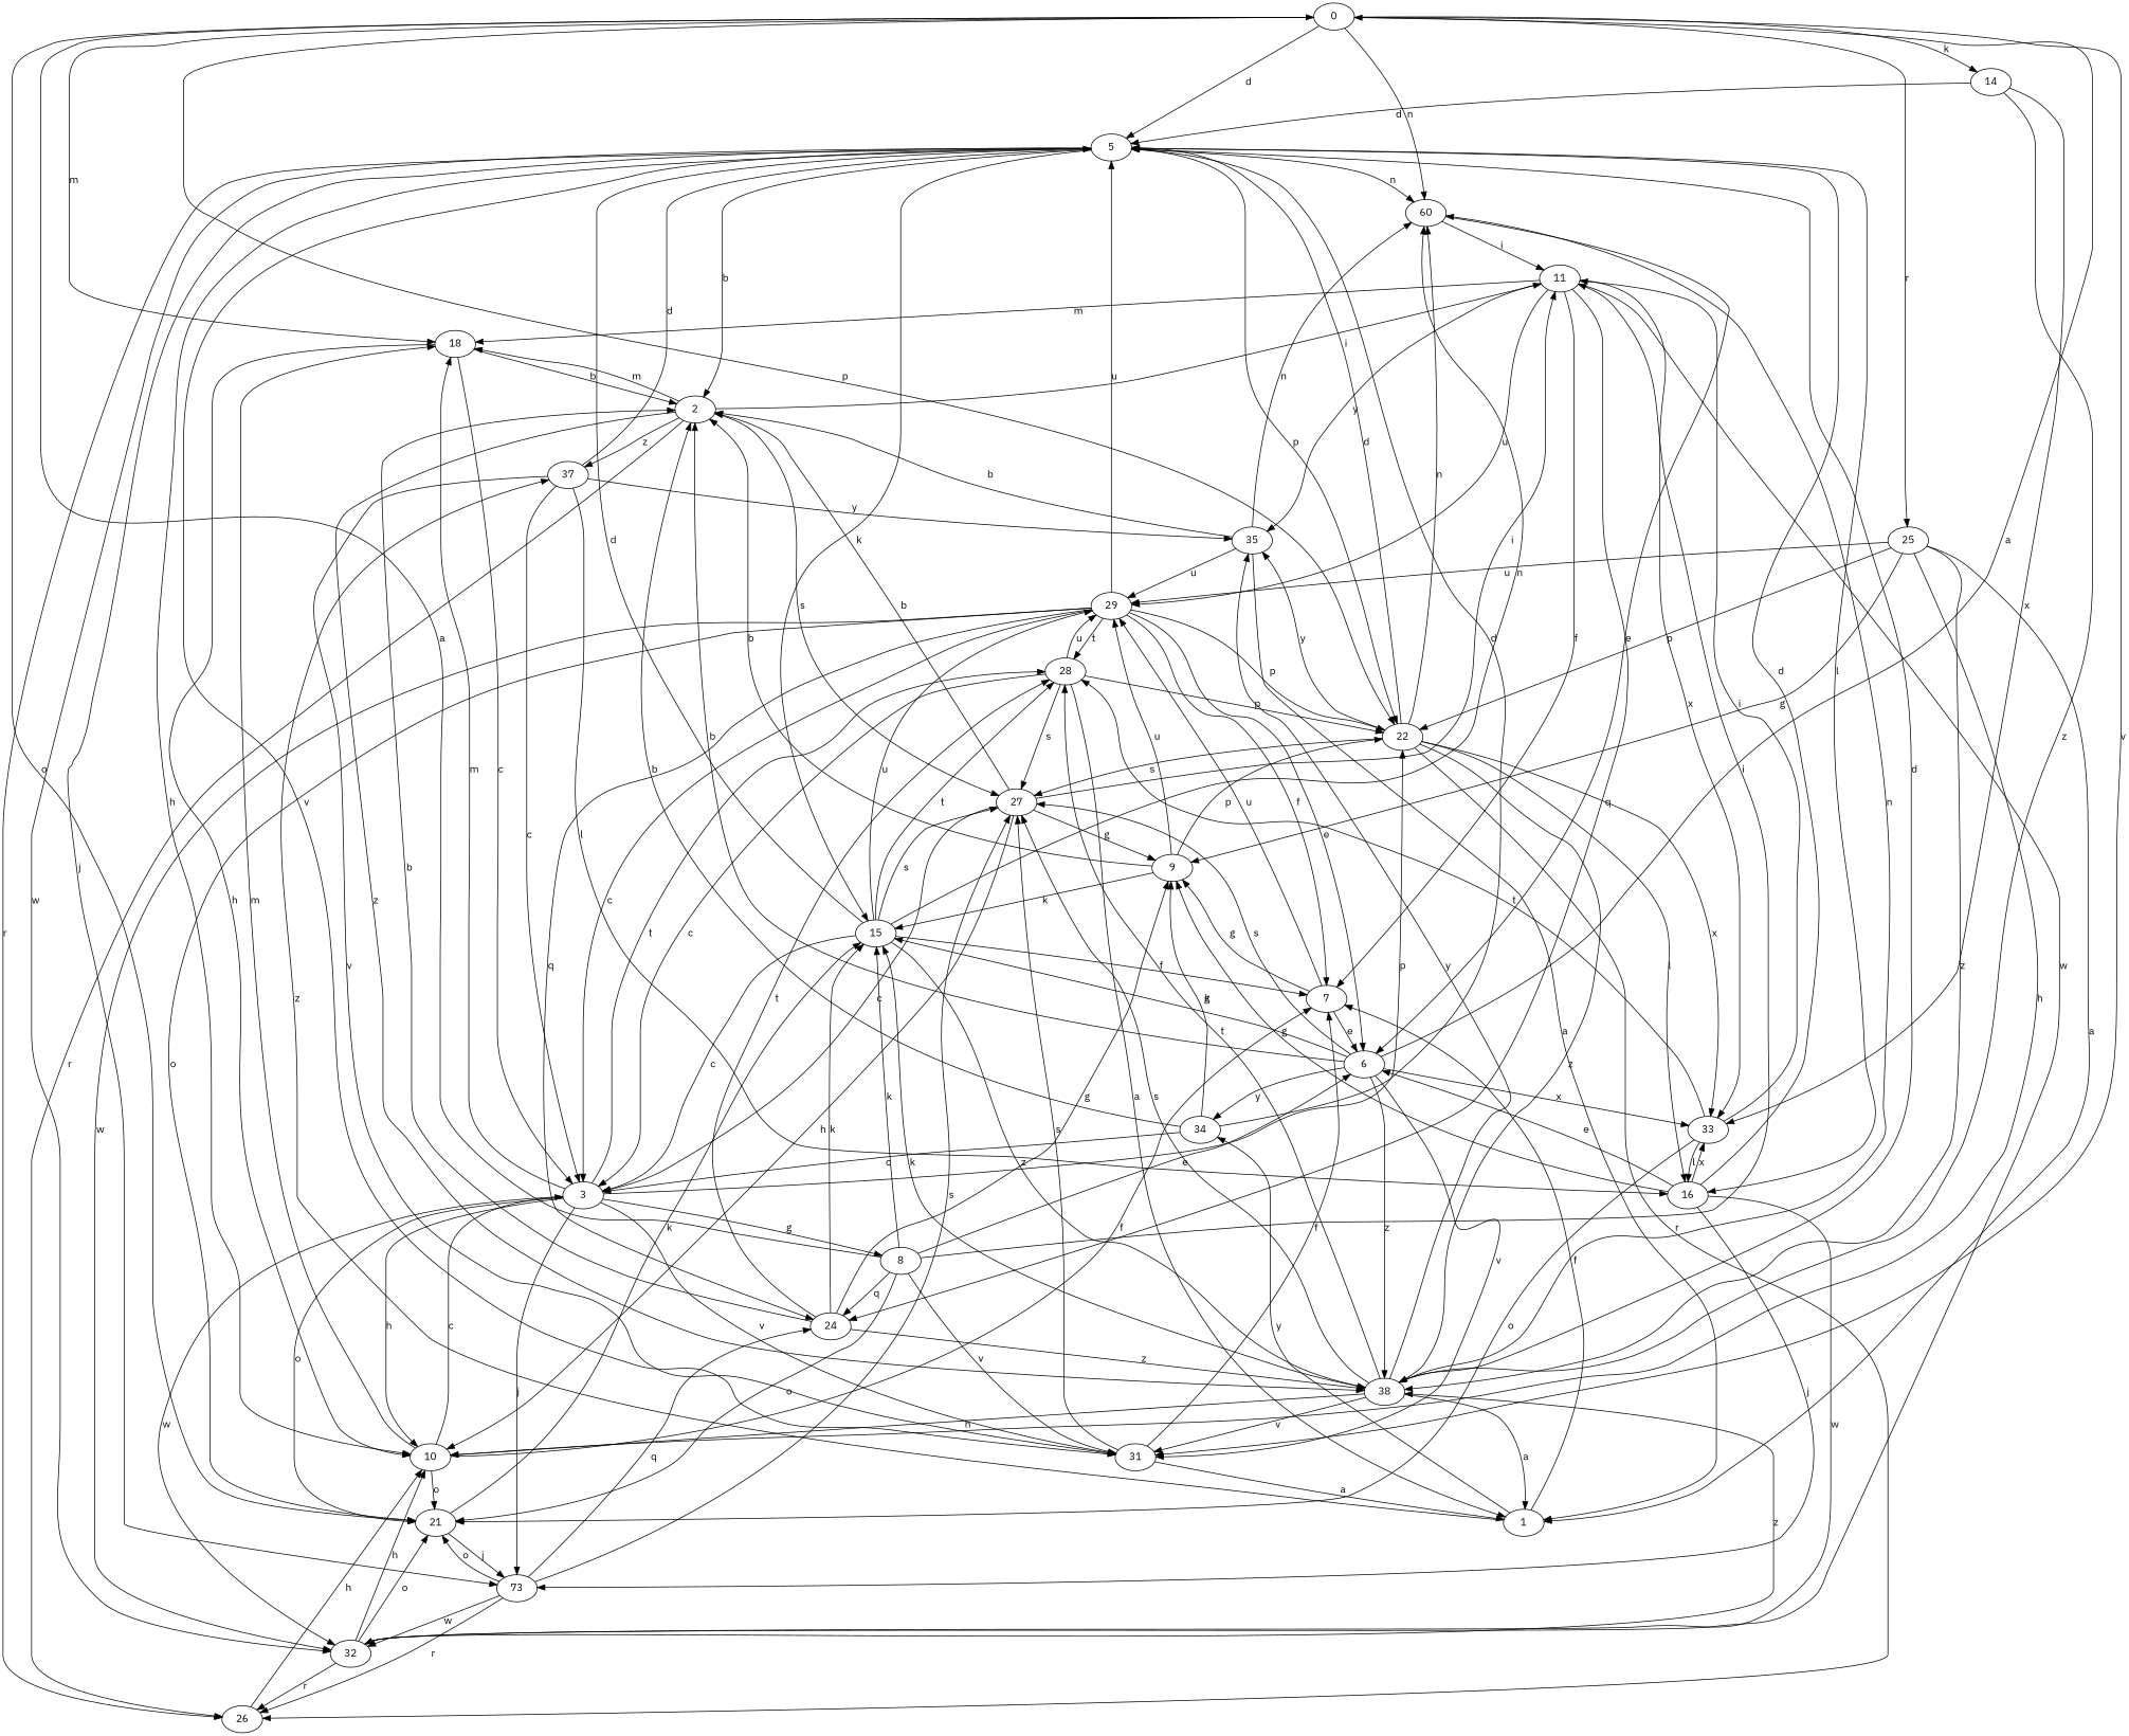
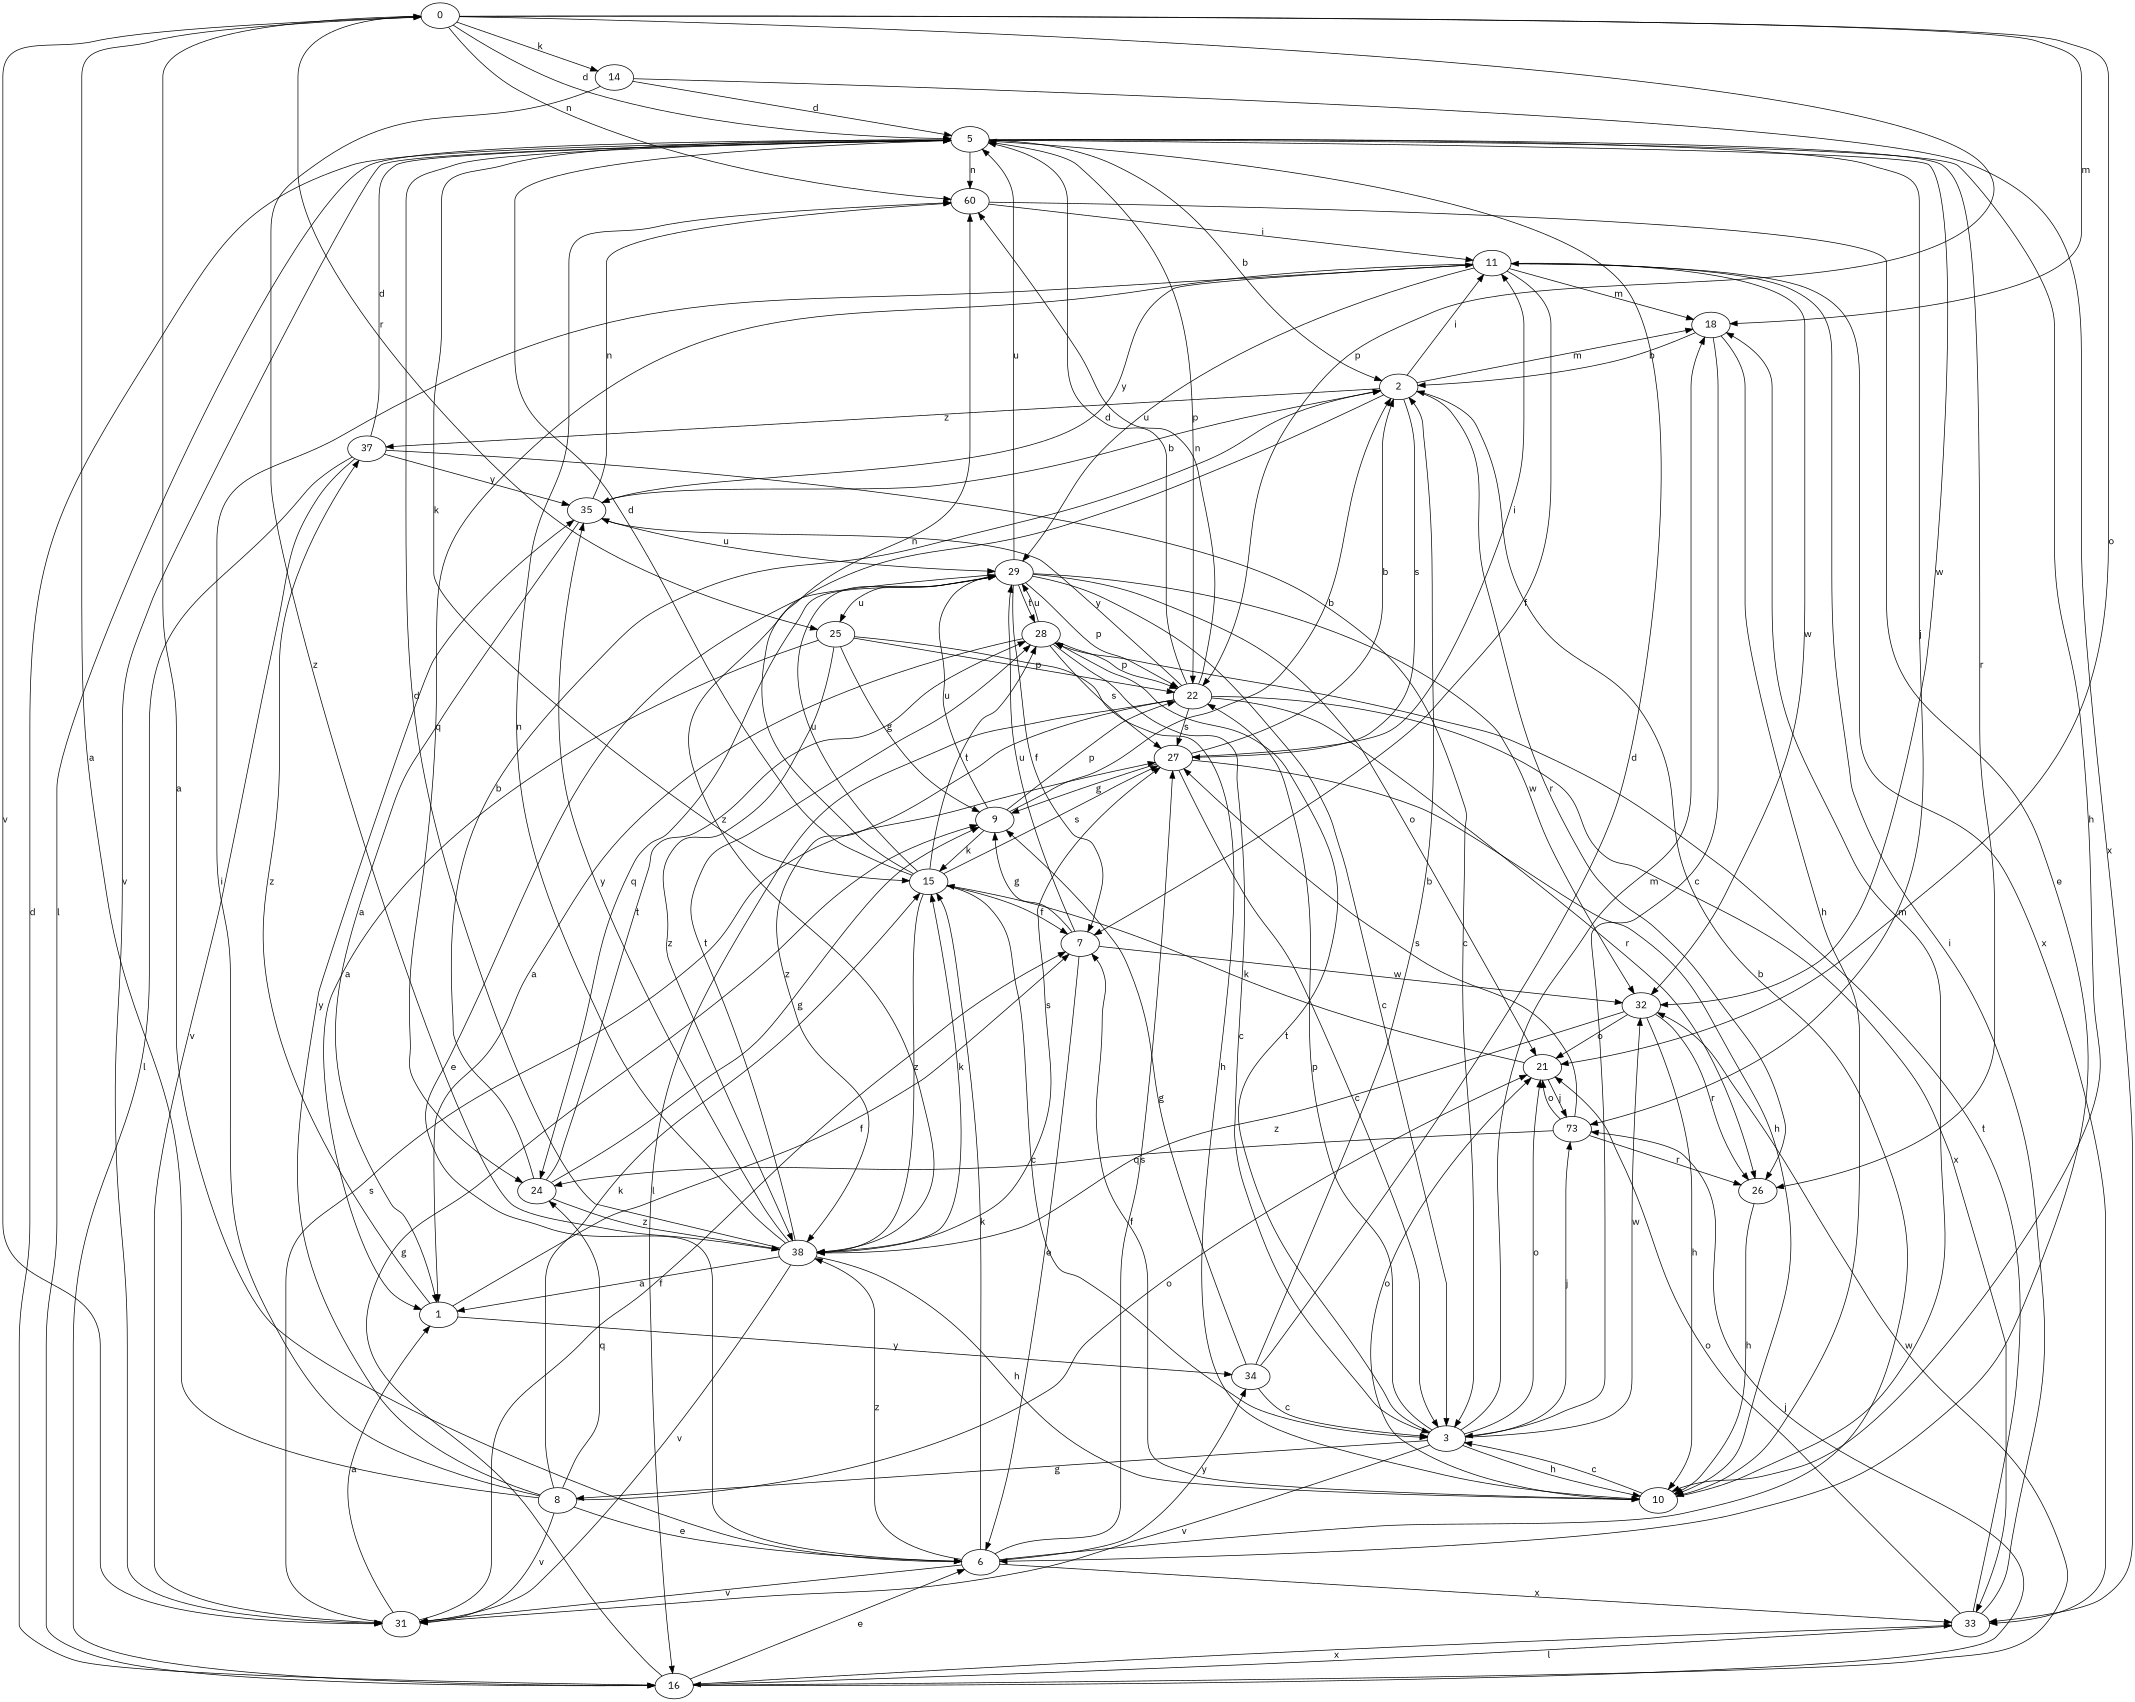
  strict digraph {
    fontname="IBM Plex Sans"
    node [fontname="IBM Plex Sans"]
    edge [fontname="IBM Plex Sans"]
    0
    5
    14
    18
    n5 [label=60]
    21
    22
    25
    31
    2
    26
    10
    n13 [label=73]
    32
    15
    16
    38
    33
    3
    11
    6
    27
    35
    1
    29
    9
    7
    34
    37
    24
    28
    8
    0 -> 5 [label=d]
    0 -> 14 [label=k]
    0 -> 18 [label=m]
    0 -> n5 [label=n]
    0 -> 21 [label=o]
    0 -> 22 [label=p]
    0 -> 25 [label=r]
    0 -> 31 [label=v]
    5 -> n5 [label=n]
    5 -> 22 [label=p]
    5 -> 31 [label=v]
    5 -> 2 [label=b]
    5 -> 26 [label=r]
    5 -> 10 [label=h]
    5 -> n13 [label=j]
    5 -> 32 [label=w]
    5 -> 15 [label=k]
    5 -> 16 [label=l]
    14 -> 5 [label=d]
    14 -> 38 [label=z]
    14 -> 33 [label=x]
    18 -> 2 [label=b]
    18 -> 10 [label=h]
    18 -> 3 [label=c]
    n5 -> 11 [label=i]
    n5 -> 6 [label=e]
    21 -> n13 [label=j]
    21 -> 15 [label=k]
    22 -> 5 [label=d]
    22 -> n5 [label=n]
    22 -> 26 [label=r]
    22 -> 16 [label=l]
    22 -> 38 [label=z]
    22 -> 33 [label=x]
    22 -> 27 [label=s]
    22 -> 35 [label=y]
    25 -> 22 [label=p]
    25 -> 10 [label=h]
    25 -> 38 [label=z]
    25 -> 1 [label=a]
-   25 -> 29 [label=u]
+   29 -> 25 [label=u]
    25 -> 9 [label=g]
    31 -> 27 [label=s]
    31 -> 1 [label=a]
    31 -> 7 [label=f]
    2 -> 18 [label=m]
    2 -> 26 [label=r]
    2 -> 38 [label=z]
    2 -> 11 [label=i]
    2 -> 27 [label=s]
    2 -> 37 [label=z]
    26 -> 10 [label=h]
    10 -> 18 [label=m]
    10 -> 21 [label=o]
    10 -> 3 [label=c]
    10 -> 7 [label=f]
    n13 -> 21 [label=o]
    n13 -> 26 [label=r]
    n13 -> 27 [label=s]
    n13 -> 24 [label=q]
    32 -> 21 [label=o]
    32 -> 26 [label=r]
    32 -> 10 [label=h]
    32 -> 38 [label=z]
    15 -> 5 [label=d]
    15 -> n5 [label=n]
    15 -> 38 [label=z]
    15 -> 3 [label=c]
    15 -> 27 [label=s]
    15 -> 29 [label=u]
    15 -> 7 [label=f]
    15 -> 28 [label=t]
    16 -> 5 [label=d]
    16 -> n13 [label=j]
    16 -> 32 [label=w]
    16 -> 33 [label=x]
    16 -> 6 [label=e]
    16 -> 9 [label=g]
    38 -> 5 [label=d]
    38 -> n5 [label=n]
    38 -> 31 [label=v]
    38 -> 10 [label=h]
    38 -> 15 [label=k]
    38 -> 27 [label=s]
    38 -> 35 [label=y]
    38 -> 1 [label=a]
    38 -> 28 [label=t]
    33 -> 21 [label=o]
    33 -> 16 [label=l]
    33 -> 11 [label=i]
    33 -> 28 [label=t]
    3 -> 18 [label=m]
    3 -> 21 [label=o]
    3 -> 22 [label=p]
    3 -> 31 [label=v]
    3 -> 10 [label=h]
    3 -> n13 [label=j]
    3 -> 32 [label=w]
    3 -> 28 [label=t]
    3 -> 8 [label=g]
    11 -> 18 [label=m]
    11 -> 32 [label=w]
    11 -> 33 [label=x]
    11 -> 35 [label=y]
    11 -> 29 [label=u]
    11 -> 7 [label=f]
    11 -> 24 [label=q]
    6 -> 0 [label=a]
    6 -> 31 [label=v]
    6 -> 2 [label=b]
    6 -> 15 [label=k]
    6 -> 38 [label=z]
    6 -> 33 [label=x]
    6 -> 27 [label=s]
    6 -> 34 [label=y]
    27 -> 2 [label=b]
    27 -> 10 [label=h]
    27 -> 3 [label=c]
    27 -> 11 [label=i]
    27 -> 9 [label=g]
    35 -> n5 [label=n]
    35 -> 2 [label=b]
    35 -> 1 [label=a]
    35 -> 29 [label=u]
    1 -> 7 [label=f]
    1 -> 34 [label=y]
    1 -> 37 [label=z]
    29 -> 5 [label=u]
    29 -> 21 [label=o]
    29 -> 22 [label=p]
    29 -> 32 [label=w]
    29 -> 3 [label=c]
    29 -> 6 [label=e]
    29 -> 7 [label=f]
    29 -> 24 [label=q]
    29 -> 28 [label=t]
    9 -> 22 [label=p]
    9 -> 2 [label=b]
    9 -> 15 [label=k]
    9 -> 29 [label=u]
-   n13 -> 32 [label=w]
+   7 -> 32 [label=w]
    7 -> 6 [label=e]
    7 -> 29 [label=u]
    7 -> 9 [label=g]
    34 -> 5 [label=d]
    34 -> 2 [label=b]
    34 -> 3 [label=c]
    34 -> 9 [label=g]
    37 -> 5 [label=d]
    37 -> 31 [label=v]
    37 -> 16 [label=l]
    37 -> 3 [label=c]
    37 -> 35 [label=y]
    24 -> 2 [label=b]
-   24 -> 15 [label=k]
    24 -> 38 [label=z]
    24 -> 9 [label=g]
    24 -> 28 [label=t]
    28 -> 22 [label=p]
    28 -> 3 [label=c]
    28 -> 27 [label=s]
    28 -> 1 [label=a]
    28 -> 29 [label=u]
    8 -> 0 [label=a]
    8 -> 21 [label=o]
    8 -> 31 [label=v]
    8 -> 15 [label=k]
    8 -> 11 [label=i]
    8 -> 6 [label=e]
+   8 -> 35 [label=y]
    8 -> 24 [label=q]
  }
